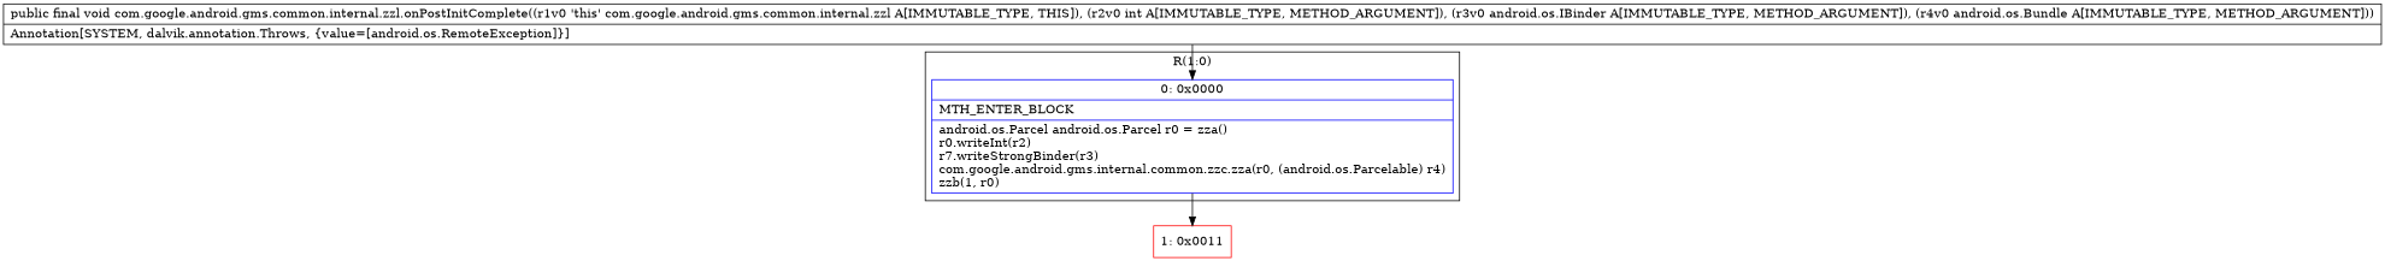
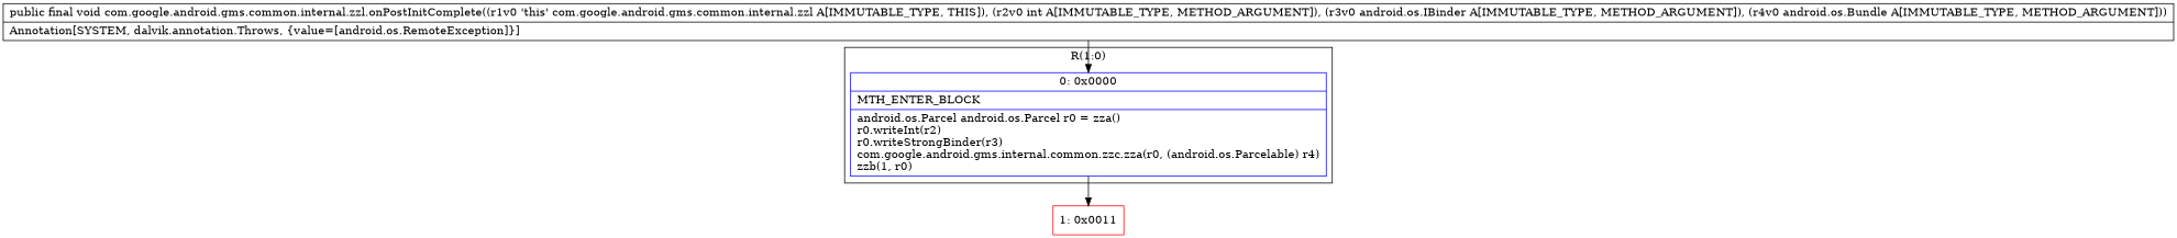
  digraph {
    node [shape=record]
-   n1 [color=blue label="{0\:\ 0x0000|MTH_ENTER_BLOCK\l|android.os.Parcel android.os.Parcel r0 = zza()\lr0.writeInt(r2)\lr7.writeStrongBinder(r3)\lcom.google.android.gms.internal.common.zzc.zza(r0, (android.os.Parcelable) r4)\lzzb(1, r0)\l}"]
+   n1 [color=blue label="{0\:\ 0x0000|MTH_ENTER_BLOCK\l|android.os.Parcel android.os.Parcel r0 = zza()\lr0.writeInt(r2)\lr0.writeStrongBinder(r3)\lcom.google.android.gms.internal.common.zzc.zza(r0, (android.os.Parcelable) r4)\lzzb(1, r0)\l}"]
    n2 [color=red label="{1\:\ 0x0011}"]
    n3 [label="{public final void com.google.android.gms.common.internal.zzl.onPostInitComplete((r1v0 'this' com.google.android.gms.common.internal.zzl A[IMMUTABLE_TYPE, THIS]), (r2v0 int A[IMMUTABLE_TYPE, METHOD_ARGUMENT]), (r3v0 android.os.IBinder A[IMMUTABLE_TYPE, METHOD_ARGUMENT]), (r4v0 android.os.Bundle A[IMMUTABLE_TYPE, METHOD_ARGUMENT]))  | Annotation[SYSTEM, dalvik.annotation.Throws, \{value=[android.os.RemoteException]\}]\l}"]
    subgraph cluster_1 {
      label="R(1:0)"
      n1
    }
    n1 -> n2
    n3 -> n1
  }
